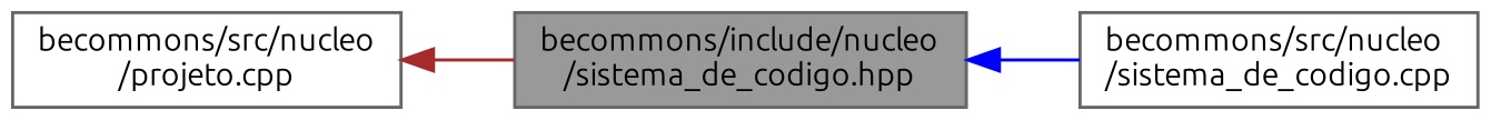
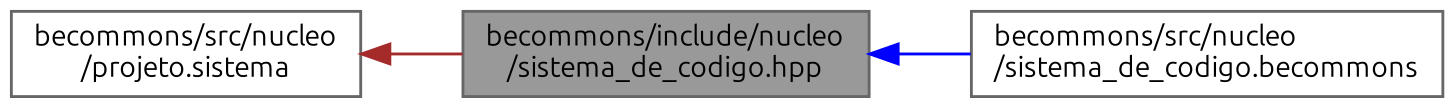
  digraph {
    fontname=Ubuntu
    rankdir=LR
    node [color=grey40 fillcolor=white fontname=Ubuntu fontsize=10 shape=box style=filled]
    edge [dir=back fontname=Ubuntu fontsize=10 labelfontname=Helvetica labelfontsize=10 style=solid]
    n1 [color=gray40 fillcolor=grey60 fontcolor=black height=0.2 label="becommons/include/nucleo\l/sistema_de_codigo.hpp" width=0.4]
-   n2 [height=0.2 label="becommons/src/nucleo\l/sistema_de_codigo.cpp" width=0.4]
-   n3 [height=0.2 label="becommons/src/nucleo\l/projeto.cpp" width=0.4]
+   n2 [height=0.2 label="becommons/src/nucleo\l/sistema_de_codigo.becommons" width=0.4]
+   n3 [height=0.2 label="becommons/src/nucleo\l/projeto.sistema" width=0.4]
    n1 -> n2 [color=blue]
    n3 -> n1 [color=brown]
  }
